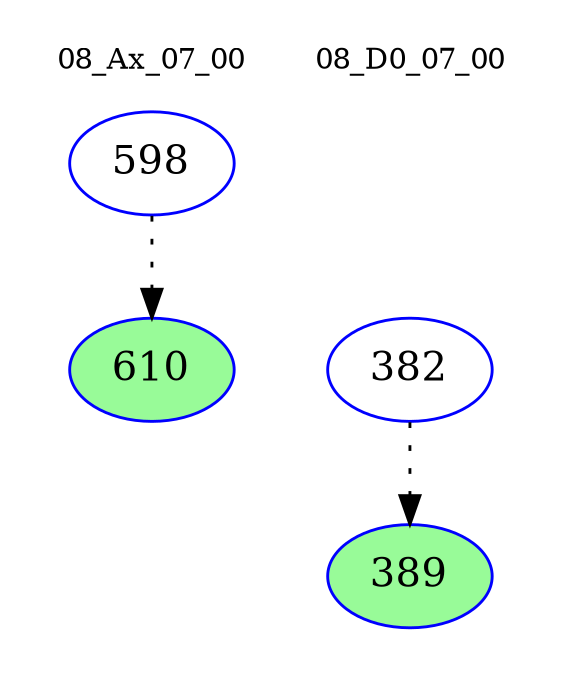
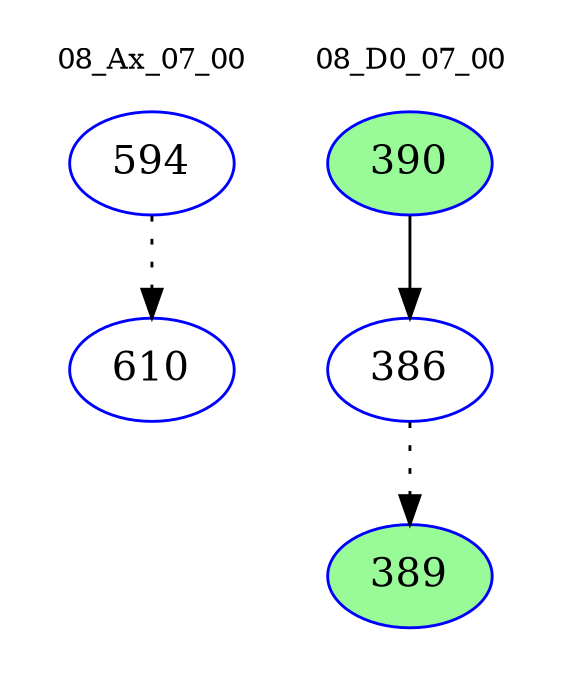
  digraph {
    node [color=blue fillcolor=white style=filled]
    edge [color=black style=dotted]
-   n1 [label=598]
-   n2 [fillcolor=palegreen label=610]
-   n4 [label=382]
+   n1 [label=594]
+   n2 [label=610]
+   n3 [fillcolor=palegreen label=390]
+   n4 [label=386]
    n5 [fillcolor=palegreen label=389]
    subgraph cluster_1 {
      color=white
      fontsize=10
      label="08_Ax_07_00"
      n1
      n2
    }
    subgraph cluster_2 {
      color=white
      fontsize=10
      label="08_D0_07_00"
+     n3
      n4
      n5
    }
    n1 -> n2
+   n3 -> n4 [style=solid]
    n4 -> n5
  }
